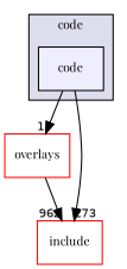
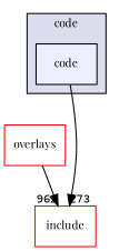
  digraph {
    compound=true
    fontname="Playfair Display"
    node [fillcolor=white fontname="Playfair Display" fontsize=10 shape=box style=filled color=red]
    edge [fontname="Playfair Display" labeldistance=1.5 labelfontname=Helvetica labelfontsize=10]
    n1 [fillcolor="#eeeeff" label=code pencolor=black color=""]
    n2 [label=overlays]
    n3 [label=include]
    subgraph cluster_1 {
      bgcolor="#ddddee"
      fontsize=10
      label=code
      pencolor=black
      n1
    }
-   n1 -> n2 [headlabel=1]
    n1 -> n3 [headlabel=273]
    n2 -> n3 [headlabel=962]
  }
